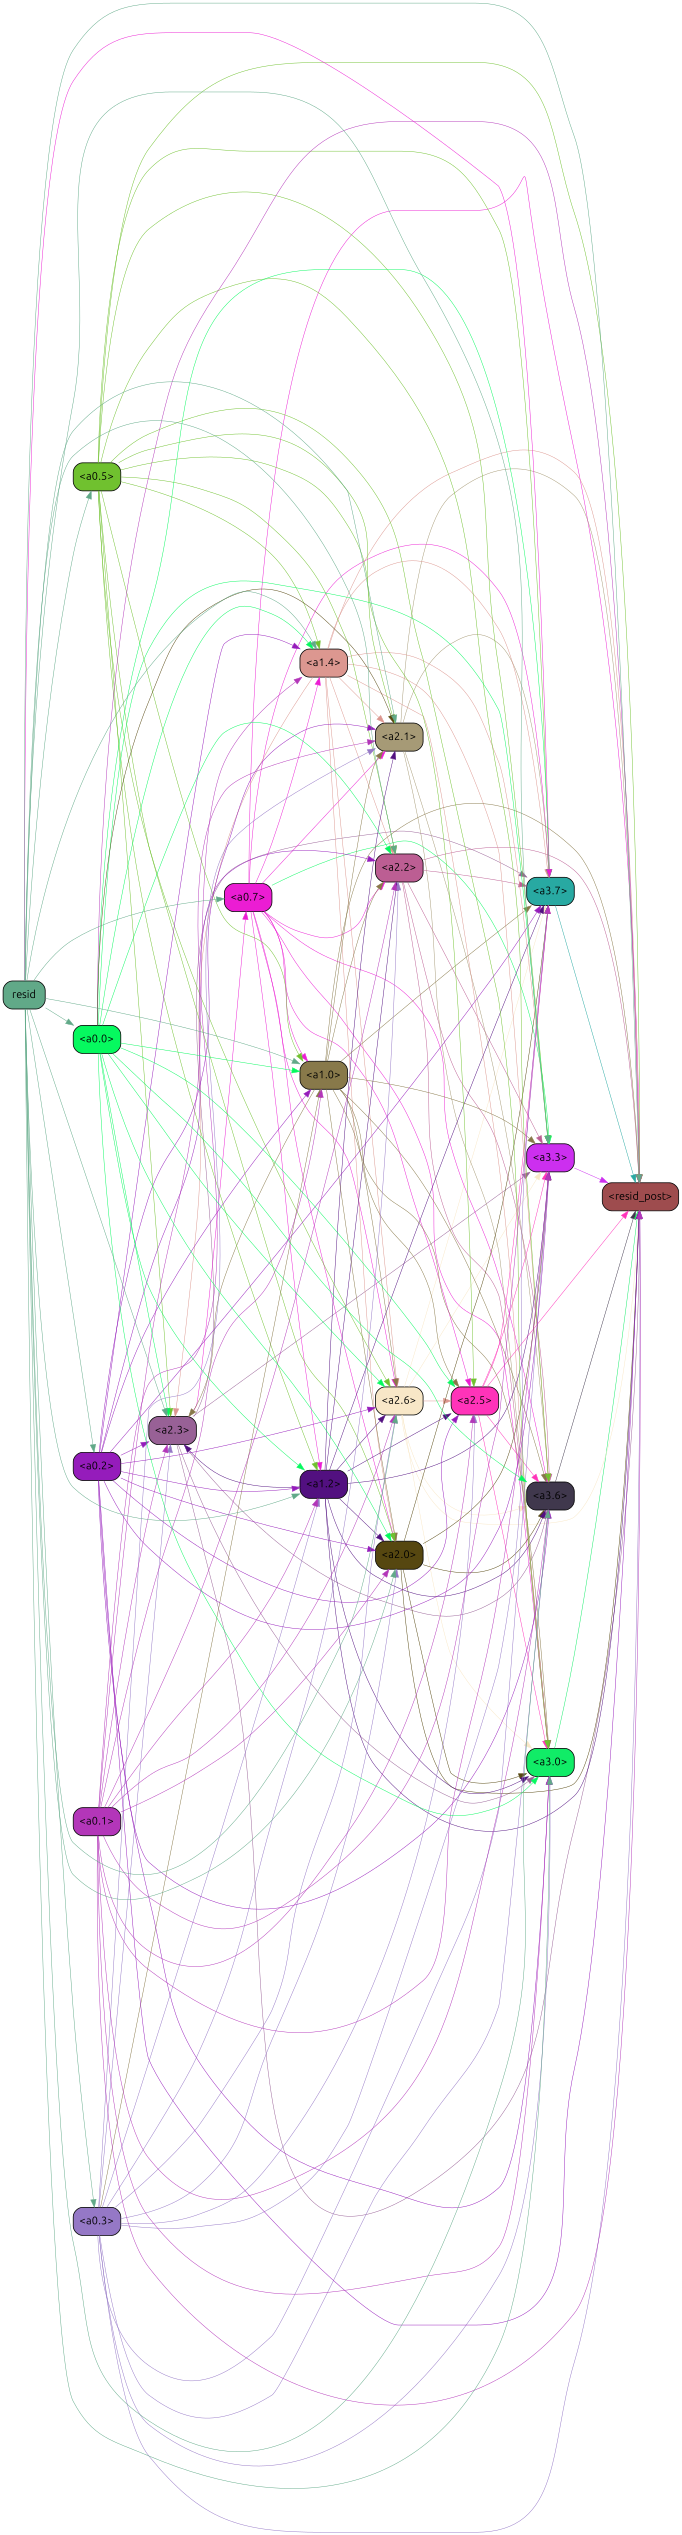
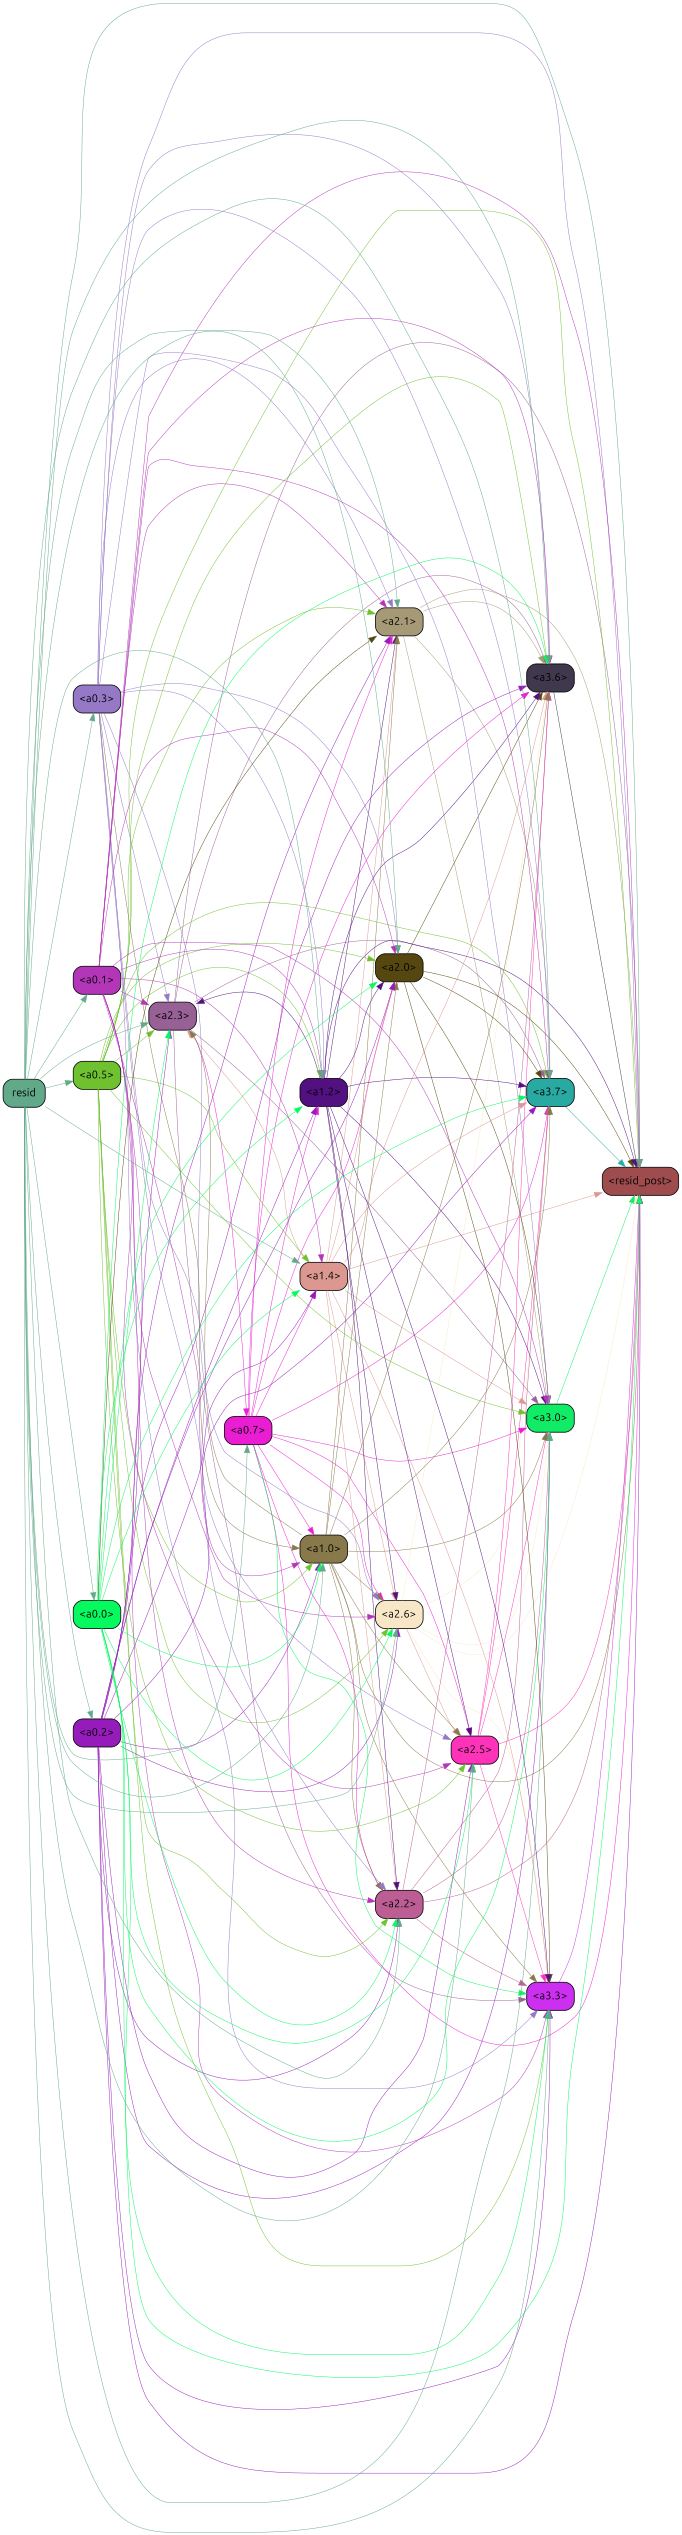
  strict digraph {
    fontname=Ubuntu
    rankdir=LR
    splines=true
    node [color=black fontname=Ubuntu shape=box style="filled, rounded"]
    edge [color="#61a988" fontname=Ubuntu penwidth=0.6]
    "<a3.7>" [fillcolor="#28a9a2"]
    "<resid_post>" [fillcolor="#9e4c4e"]
    "<a3.6>" [fillcolor="#40384d"]
    "<a3.3>" [fillcolor="#cc2fef"]
    "<a3.0>" [fillcolor="#11ec67"]
    "<a2.6>" [fillcolor="#f8e7c7"]
    "<a2.5>" [fillcolor="#ff33b9"]
    "<a2.3>" [fillcolor="#986196"]
    "<a0.7>" [fillcolor="#eb1dd3"]
    "<a2.2>" [fillcolor="#bc5e93"]
    "<a2.1>" [fillcolor="#a69a76"]
    "<a2.0>" [fillcolor="#564710"]
    "<a1.4>" [fillcolor="#dc9790"]
    "<a1.2>" [fillcolor="#521080"]
    "<a1.0>" [fillcolor="#88794a"]
    "<a0.5>" [fillcolor="#70c12f"]
    "<a0.3>" [fillcolor="#9578c6"]
    "<a0.2>" [fillcolor="#951cbb"]
    "<a0.1>" [fillcolor="#b336b9"]
    "<a0.0>" [fillcolor="#06f95f"]
    n21 [fillcolor="#61a988" label=resid]
    "<a3.7>" -> "<resid_post>" [color="#28a9a2"]
    "<a3.6>" -> "<resid_post>" [color="#40384d"]
    "<a3.3>" -> "<resid_post>" [color="#cc2fef"]
    "<a3.0>" -> "<resid_post>" [color="#11ec67"]
    "<a2.6>" -> "<a3.7>" [color="#f8e7c7"]
    "<a2.6>" -> "<resid_post>" [color="#f8e7c7"]
    "<a2.6>" -> "<a3.6>" [color="#f8e7c7"]
    "<a2.6>" -> "<a3.3>" [color="#f8e7c7"]
    "<a2.6>" -> "<a3.0>" [color="#f8e7c7"]
    "<a2.6>" -> "<a2.5>" [color="#dc9790"]
    "<a2.5>" -> "<a3.7>" [color="#ff33b9"]
    "<a2.5>" -> "<resid_post>" [color="#ff33b9"]
    "<a2.5>" -> "<a3.6>" [color="#ff33b9"]
    "<a2.5>" -> "<a3.3>" [color="#ff33b9"]
    "<a2.5>" -> "<a3.0>" [color="#ff33b9"]
    "<a2.3>" -> "<a3.7>" [color="#986196"]
    "<a2.3>" -> "<resid_post>" [color="#986196"]
    "<a2.3>" -> "<a3.6>" [color="#986196"]
    "<a2.3>" -> "<a3.3>" [color="#986196"]
    "<a2.3>" -> "<a3.0>" [color="#986196"]
    "<a2.3>" -> "<a0.7>" [color="#eb1dd3"]
    "<a0.7>" -> "<a3.7>" [color="#eb1dd3"]
    "<a0.7>" -> "<resid_post>" [color="#eb1dd3"]
    "<a0.7>" -> "<a3.6>" [color="#eb1dd3"]
    "<a0.7>" -> "<a3.3>" [color="#06f95f"]
    "<a0.7>" -> "<a3.0>" [color="#eb1dd3"]
    "<a0.7>" -> "<a2.6>" [color="#eb1dd3"]
    "<a0.7>" -> "<a2.5>" [color="#eb1dd3"]
    "<a0.7>" -> "<a2.2>" [color="#eb1dd3"]
    "<a0.7>" -> "<a2.1>" [color="#eb1dd3"]
    "<a0.7>" -> "<a2.0>" [color="#eb1dd3"]
    "<a0.7>" -> "<a1.4>" [color="#eb1dd3"]
    "<a0.7>" -> "<a1.2>" [color="#eb1dd3"]
    "<a0.7>" -> "<a1.0>" [color="#eb1dd3"]
    "<a2.2>" -> "<a3.7>" [color="#bc5e93"]
    "<a2.2>" -> "<resid_post>" [color="#bc5e93"]
    "<a2.2>" -> "<a3.6>" [color="#bc5e93"]
    "<a2.2>" -> "<a3.3>" [color="#bc5e93"]
    "<a2.2>" -> "<a3.0>" [color="#bc5e93"]
    "<a2.1>" -> "<a3.7>" [color="#a69a76"]
    "<a2.1>" -> "<resid_post>" [color="#a69a76"]
    "<a2.1>" -> "<a3.6>" [color="#a69a76"]
    "<a2.1>" -> "<a3.0>" [color="#a69a76"]
    "<a2.0>" -> "<a3.7>" [color="#564710"]
    "<a2.0>" -> "<resid_post>" [color="#564710"]
    "<a2.0>" -> "<a3.6>" [color="#564710"]
    "<a2.0>" -> "<a3.3>" [color="#564710"]
    "<a2.0>" -> "<a3.0>" [color="#564710"]
    "<a1.4>" -> "<a3.7>" [color="#dc9790"]
    "<a1.4>" -> "<resid_post>" [color="#dc9790"]
    "<a1.4>" -> "<a3.6>" [color="#dc9790"]
    "<a1.4>" -> "<a3.3>" [color="#dc9790"]
    "<a1.4>" -> "<a3.0>" [color="#dc9790"]
    "<a1.4>" -> "<a2.6>" [color="#dc9790"]
    "<a1.4>" -> "<a2.3>" [color="#dc9790"]
    "<a1.4>" -> "<a2.2>" [color="#dc9790"]
    "<a1.4>" -> "<a2.1>" [color="#dc9790"]
    "<a1.4>" -> "<a2.0>" [color="#dc9790"]
    "<a1.2>" -> "<a3.7>" [color="#521080"]
    "<a1.2>" -> "<resid_post>" [color="#521080"]
    "<a1.2>" -> "<a3.6>" [color="#521080"]
    "<a1.2>" -> "<a3.3>" [color="#521080"]
    "<a1.2>" -> "<a3.0>" [color="#521080"]
    "<a1.2>" -> "<a2.6>" [color="#521080"]
    "<a1.2>" -> "<a2.5>" [color="#521080"]
    "<a1.2>" -> "<a2.3>" [color="#521080"]
    "<a1.2>" -> "<a2.2>" [color="#521080"]
    "<a1.2>" -> "<a2.1>" [color="#521080"]
    "<a1.2>" -> "<a2.0>" [color="#521080"]
    "<a1.0>" -> "<a3.7>" [color="#88794a"]
    "<a1.0>" -> "<resid_post>" [color="#88794a"]
    "<a1.0>" -> "<a3.6>" [color="#88794a"]
    "<a1.0>" -> "<a3.3>" [color="#88794a"]
    "<a1.0>" -> "<a3.0>" [color="#88794a"]
    "<a1.0>" -> "<a2.6>" [color="#88794a"]
    "<a1.0>" -> "<a2.5>" [color="#88794a"]
    "<a1.0>" -> "<a2.3>" [color="#88794a"]
    "<a1.0>" -> "<a2.2>" [color="#88794a"]
    "<a1.0>" -> "<a2.1>" [color="#88794a"]
    "<a1.0>" -> "<a2.0>" [color="#88794a"]
    "<a0.5>" -> "<a3.7>" [color="#70c12f"]
    "<a0.5>" -> "<resid_post>" [color="#70c12f"]
    "<a0.5>" -> "<a3.6>" [color="#70c12f"]
    "<a0.5>" -> "<a3.3>" [color="#70c12f"]
    "<a0.5>" -> "<a3.0>" [color="#70c12f"]
    "<a0.5>" -> "<a2.6>" [color="#70c12f"]
    "<a0.5>" -> "<a2.5>" [color="#70c12f"]
    "<a0.5>" -> "<a2.3>" [color="#70c12f"]
    "<a0.5>" -> "<a2.2>" [color="#70c12f"]
    "<a0.5>" -> "<a2.1>" [color="#70c12f"]
    "<a0.5>" -> "<a2.0>" [color="#70c12f"]
    "<a0.5>" -> "<a1.4>" [color="#70c12f"]
    "<a0.5>" -> "<a1.2>" [color="#70c12f"]
    "<a0.5>" -> "<a1.0>" [color="#70c12f"]
    "<a0.3>" -> "<a3.7>" [color="#9578c6"]
    "<a0.3>" -> "<resid_post>" [color="#9578c6"]
    "<a0.3>" -> "<a3.6>" [color="#9578c6"]
    "<a0.3>" -> "<a3.3>" [color="#9578c6"]
    "<a0.3>" -> "<a3.0>" [color="#9578c6"]
    "<a0.3>" -> "<a2.6>" [color="#9578c6"]
    "<a0.3>" -> "<a2.5>" [color="#9578c6"]
    "<a0.3>" -> "<a2.3>" [color="#9578c6"]
    "<a0.3>" -> "<a2.2>" [color="#9578c6"]
    "<a0.3>" -> "<a2.1>" [color="#9578c6"]
    "<a0.3>" -> "<a2.0>" [color="#9578c6"]
    "<a0.3>" -> "<a1.2>" [color="#9578c6"]
    "<a0.3>" -> "<a1.0>" [color="#88794a"]
    "<a0.2>" -> "<a3.7>" [color="#951cbb"]
    "<a0.2>" -> "<resid_post>" [color="#951cbb"]
    "<a0.2>" -> "<a3.6>" [color="#951cbb"]
    "<a0.2>" -> "<a3.3>" [color="#951cbb"]
    "<a0.2>" -> "<a3.0>" [color="#951cbb"]
    "<a0.2>" -> "<a2.6>" [color="#951cbb"]
    "<a0.2>" -> "<a2.5>" [color="#951cbb"]
    "<a0.2>" -> "<a2.3>" [color="#951cbb"]
    "<a0.2>" -> "<a2.2>" [color="#951cbb"]
    "<a0.2>" -> "<a2.1>" [color="#951cbb"]
    "<a0.2>" -> "<a2.0>" [color="#951cbb"]
    "<a0.2>" -> "<a1.4>" [color="#951cbb"]
    "<a0.2>" -> "<a1.2>" [color="#951cbb"]
    "<a0.2>" -> "<a1.0>" [color="#951cbb"]
    "<a0.1>" -> "<a3.7>" [color="#b336b9"]
    "<a0.1>" -> "<resid_post>" [color="#b336b9"]
    "<a0.1>" -> "<a3.6>" [color="#b336b9"]
    "<a0.1>" -> "<a3.3>" [color="#b336b9"]
    "<a0.1>" -> "<a3.0>" [color="#b336b9"]
    "<a0.1>" -> "<a2.6>" [color="#b336b9"]
    "<a0.1>" -> "<a2.5>" [color="#b336b9"]
    "<a0.1>" -> "<a2.3>" [color="#b336b9"]
    "<a0.1>" -> "<a2.2>" [color="#b336b9"]
    "<a0.1>" -> "<a2.1>" [color="#b336b9"]
    "<a0.1>" -> "<a2.0>" [color="#b336b9"]
    "<a0.1>" -> "<a1.4>" [color="#b336b9"]
    "<a0.1>" -> "<a1.2>" [color="#b336b9"]
    "<a0.1>" -> "<a1.0>" [color="#b336b9"]
    "<a0.0>" -> "<a3.7>" [color="#06f95f"]
-   "<a0.0>" -> "<resid_post>" [color="#b336b9"]
+   "<a0.0>" -> "<resid_post>" [color="#06f95f"]
    "<a0.0>" -> "<a3.6>" [color="#06f95f"]
    "<a0.0>" -> "<a3.3>" [color="#06f95f"]
    "<a0.0>" -> "<a3.0>" [color="#06f95f"]
    "<a0.0>" -> "<a2.6>" [color="#06f95f"]
    "<a0.0>" -> "<a2.5>" [color="#06f95f"]
    "<a0.0>" -> "<a2.3>" [color="#06f95f"]
    "<a0.0>" -> "<a2.2>" [color="#06f95f"]
    "<a0.0>" -> "<a2.1>" [color="#564710"]
    "<a0.0>" -> "<a2.0>" [color="#06f95f"]
    "<a0.0>" -> "<a1.4>" [color="#06f95f"]
    "<a0.0>" -> "<a1.2>" [color="#06f95f"]
    "<a0.0>" -> "<a1.0>" [color="#06f95f"]
-   n21 -> "<a3.7>" [color="#eb1dd3"]
+   n21 -> "<a3.7>"
    n21 -> "<resid_post>"
    n21 -> "<a3.6>"
    n21 -> "<a3.3>"
    n21 -> "<a3.0>"
    n21 -> "<a2.6>"
+   n21 -> "<a2.5>"
    n21 -> "<a2.3>"
    n21 -> "<a0.7>"
    n21 -> "<a2.2>"
    n21 -> "<a2.1>"
    n21 -> "<a2.0>"
    n21 -> "<a1.4>"
    n21 -> "<a1.2>"
    n21 -> "<a1.0>"
    n21 -> "<a0.5>"
    n21 -> "<a0.3>"
    n21 -> "<a0.2>"
+   n21 -> "<a0.1>"
    n21 -> "<a0.0>"
  }
